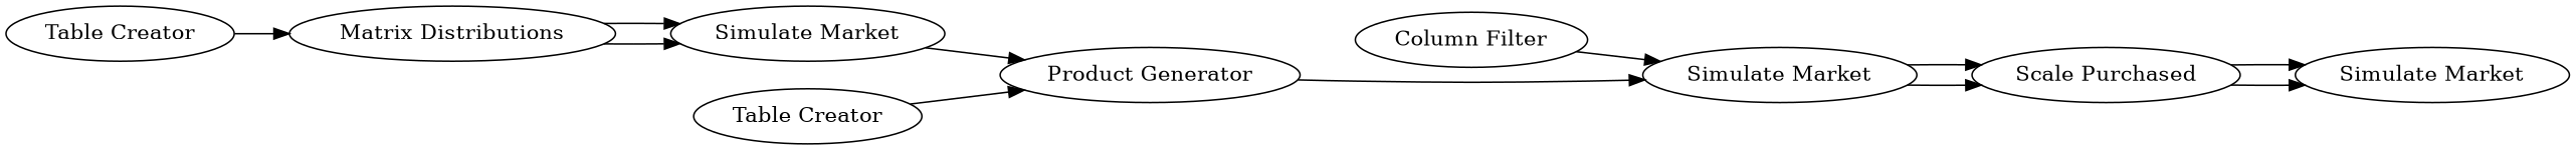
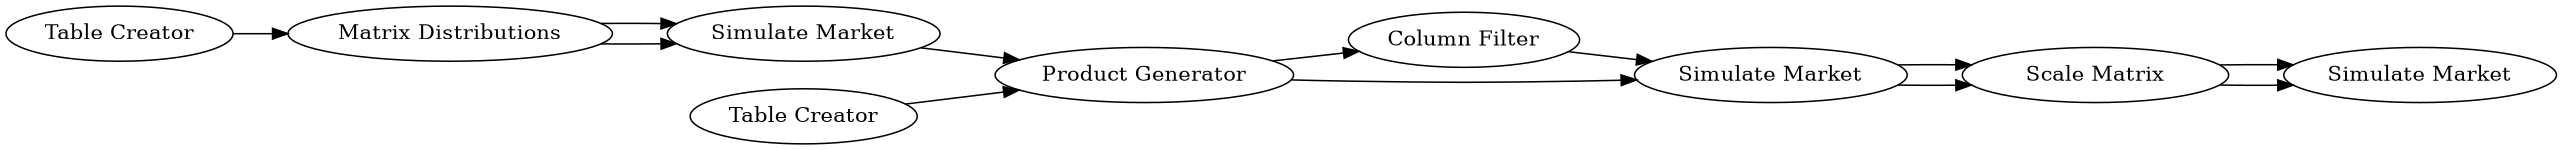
  digraph {
    rankdir=LR
    n1 [label="Table Creator"]
    n2 [label="Matrix Distributions"]
    n3 [label="Simulate Market"]
    n4 [label="Product Generator"]
    n5 [label="Column Filter"]
    n6 [label="Simulate Market"]
    n7 [label="Table Creator"]
-   n8 [label="Scale Purchased"]
+   n8 [label="Scale Matrix"]
    n9 [label="Simulate Market"]
    n1 -> n2
    n2 -> n3
    n2 -> n3
    n3 -> n4
+   n4 -> n5
    n4 -> n6
    n5 -> n6
    n6 -> n8
    n6 -> n8
    n7 -> n4
    n8 -> n9
    n8 -> n9
  }
